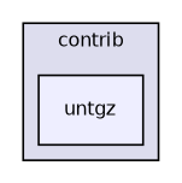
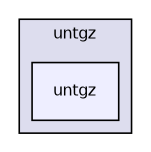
  digraph {
    compound=true
    n1 [fillcolor="#eeeeff" fontname=Helvetica fontsize=10 label=untgz pencolor=black shape=box style=filled]
    subgraph cluster_1 {
      bgcolor="#ddddee"
      fontname=Helvetica
      fontsize=10
-     label=contrib
+     label=untgz
      pencolor=black
      n1
    }
  }
